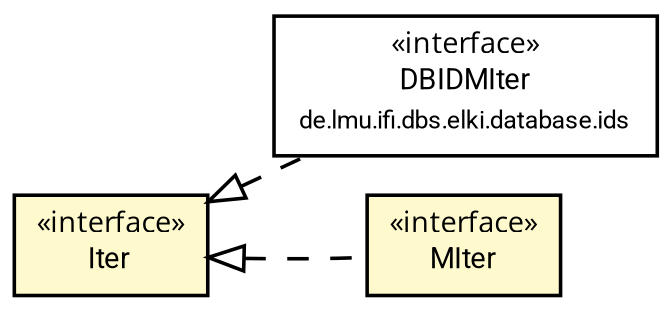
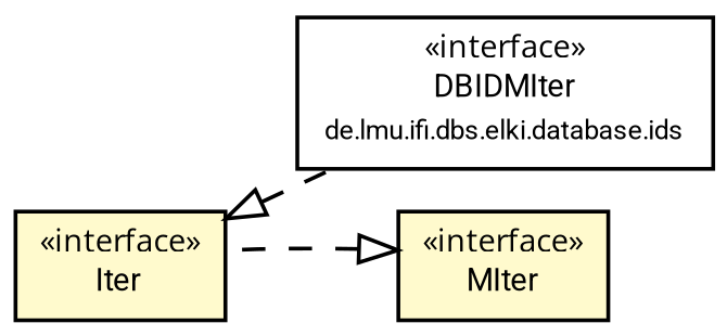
  digraph {
    fontname="Open Sans"
    nodesep=0.15
    rankdir=LR
    ranksep=0.25
    node [fontcolor=black fontname="Open Sans" fontsize=8 margin=0 shape=plaintext]
    edge [arrowtail=empty color=black dir=back fontname="Open Sans" fontsize=7 labelfontname=Roboto labelfontsize=7 style=dashed weight=9]
    n1 [height=0 label=<<table title="de.lmu.ifi.dbs.elki.database.ids.DBIDMIter" border="0" cellborder="1" cellspacing="0" cellpadding="2" href="../../../database/ids/DBIDMIter.html" target="_parent"> 		<tr><td><table border="0" cellspacing="0" cellpadding="1"> 		<tr><td align="center" balign="center"> &#171;interface&#187; </td></tr> 		<tr><td align="center" balign="center"> <font face="Roboto">DBIDMIter</font> </td></tr> 		<tr><td align="center" balign="center"> <font face="Roboto" point-size="7.0">de.lmu.ifi.dbs.elki.database.ids</font> </td></tr> 		</table></td></tr> 		</table>> width=0]
    n2 [height=0 label=<<table title="de.lmu.ifi.dbs.elki.utilities.datastructures.iterator.Iter" border="0" cellborder="1" cellspacing="0" cellpadding="2" bgcolor="LemonChiffon" href="Iter.html" target="_parent"> 		<tr><td><table border="0" cellspacing="0" cellpadding="1"> 		<tr><td align="center" balign="center"> &#171;interface&#187; </td></tr> 		<tr><td align="center" balign="center"> <font face="Roboto">Iter</font> </td></tr> 		</table></td></tr> 		</table>> width=0]
    n3 [height=0 label=<<table title="de.lmu.ifi.dbs.elki.utilities.datastructures.iterator.MIter" border="0" cellborder="1" cellspacing="0" cellpadding="2" bgcolor="lemonChiffon" href="MIter.html" target="_parent"> 		<tr><td><table border="0" cellspacing="0" cellpadding="1"> 		<tr><td align="center" balign="center"> &#171;interface&#187; </td></tr> 		<tr><td align="center" balign="center"> <font face="Roboto">MIter</font> </td></tr> 		</table></td></tr> 		</table>> width=0]
    n2 -> n1
-   n2 -> n3
+   n3 -> n2
  }
